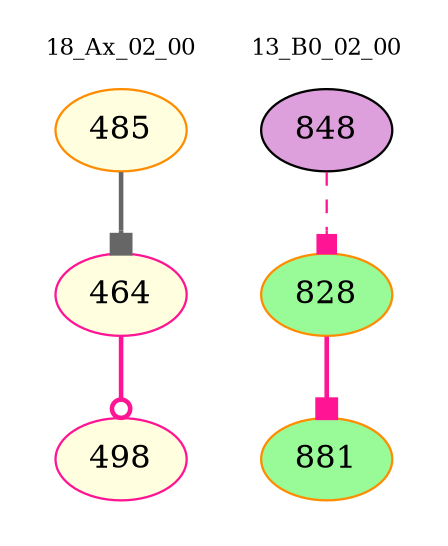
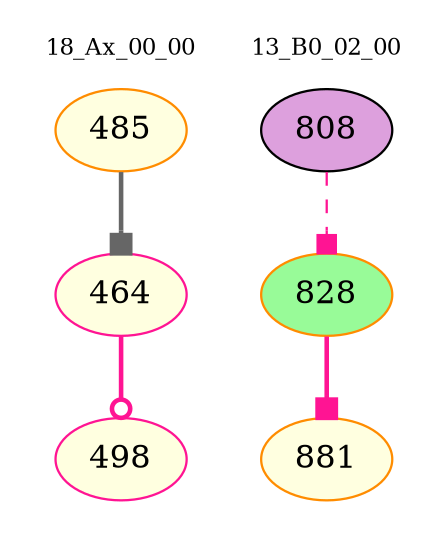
  digraph {
    node [color=darkorange fillcolor=lightyellow style=filled]
    edge [arrowhead=box color=deeppink style=bold]
    n1 [label=485]
    n2 [color=deeppink label=464]
    n3 [color=deeppink label=498]
-   n4 [color=black fillcolor=plum label=848]
+   n4 [color=black fillcolor=plum label=808]
    n5 [fillcolor=palegreen label=828]
-   n6 [fillcolor=palegreen label=881]
+   n6 [label=881]
    subgraph cluster_1 {
      color=white
      fontsize=10
-     label="18_Ax_02_00"
+     label="18_Ax_00_00"
      n1
      n2
      n3
    }
    subgraph cluster_2 {
      color=white
      fontsize=10
      label="13_B0_02_00"
      n4
      n5
      n6
    }
    n1 -> n2 [color=gray40]
    n2 -> n3 [arrowhead=odot]
    n4 -> n5 [style=dashed]
    n5 -> n6
  }
